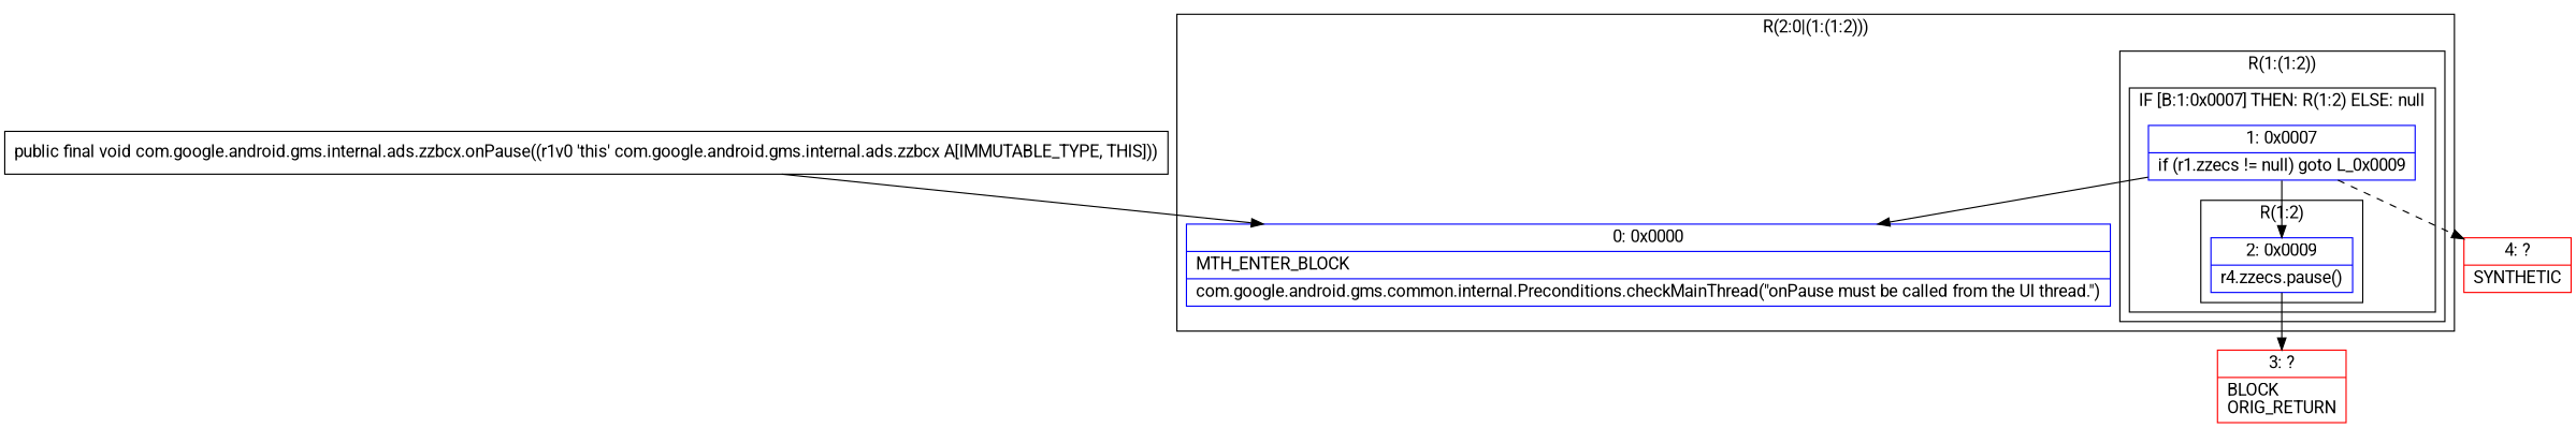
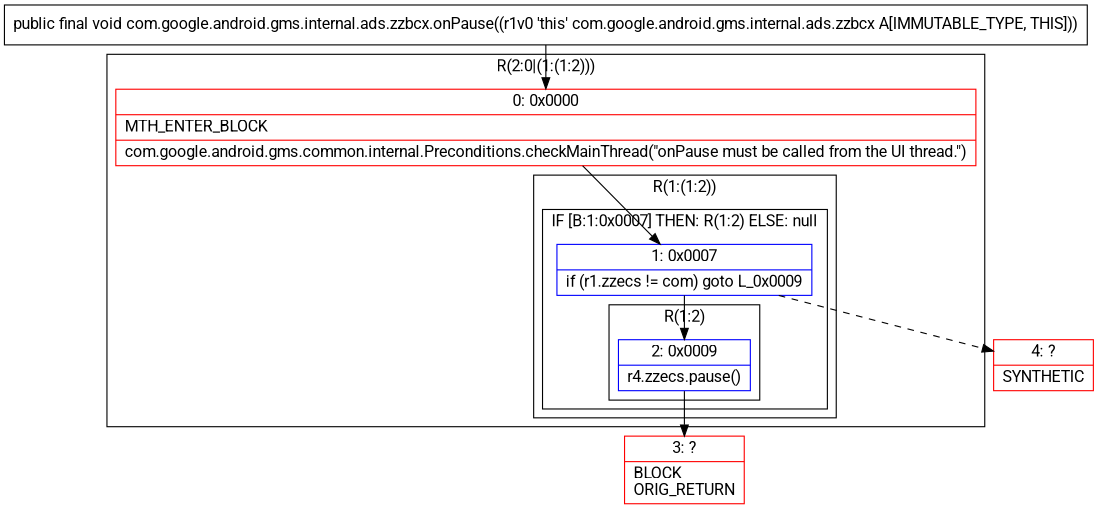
  digraph {
    fontname=Roboto
    node [color=blue fontname=Roboto shape=record]
    edge [fontname=Roboto]
    n1 [label="{2\:\ 0x0009|r4.zzecs.pause()\l}"]
-   n2 [label="{1\:\ 0x0007|if (r1.zzecs != null) goto L_0x0009\l}"]
-   n3 [label="{0\:\ 0x0000|MTH_ENTER_BLOCK\l|com.google.android.gms.common.internal.Preconditions.checkMainThread(\"onPause must be called from the UI thread.\")\l}"]
+   n2 [label="{1\:\ 0x0007|if (r1.zzecs != com) goto L_0x0009\l}"]
+   n3 [color=red label="{0\:\ 0x0000|MTH_ENTER_BLOCK\l|com.google.android.gms.common.internal.Preconditions.checkMainThread(\"onPause must be called from the UI thread.\")\l}"]
    n4 [color=red label="{3\:\ ?|BLOCK\lORIG_RETURN\l}"]
    n5 [color=red label="{4\:\ ?|SYNTHETIC\l}"]
    n6 [label="{public final void com.google.android.gms.internal.ads.zzbcx.onPause((r1v0 'this' com.google.android.gms.internal.ads.zzbcx A[IMMUTABLE_TYPE, THIS])) }" color=""]
    subgraph cluster_1 {
      label="R(2:0|(1:(1:2)))"
      n3
      subgraph cluster_2 {
        label="R(1:(1:2))"
        subgraph cluster_3 {
          label="IF [B:1:0x0007] THEN: R(1:2) ELSE: null"
          n2
          subgraph cluster_4 {
            label="R(1:2)"
            n1
          }
        }
      }
    }
    n1 -> n4
    n2 -> n1
    n2 -> n5 [style=dashed]
-   n2 -> n3
+   n3 -> n2
    n6 -> n3
  }
